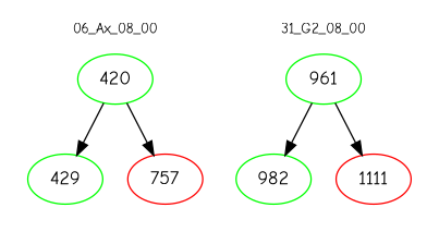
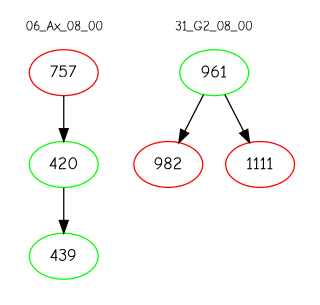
  digraph {
    fontname="Comic Neue"
    node [color=green fontname="Comic Neue"]
    edge [color=black fontname="Comic Neue"]
    n1 [label=420]
-   n2 [label=429]
+   n2 [label=439]
    n3 [color=red label=757]
    n4 [label=961]
-   n5 [label=982]
+   n5 [color=red label=982]
    n6 [color=red label=1111]
    subgraph cluster_1 {
      color=white
      fontsize=10
      label="06_Ax_08_00"
      n1
      n2
      n3
    }
    subgraph cluster_2 {
      color=white
      fontsize=10
      label="31_G2_08_00"
      n4
      n5
      n6
    }
    n1 -> n2
-   n1 -> n3
+   n3 -> n1
    n4 -> n5
    n4 -> n6
  }
